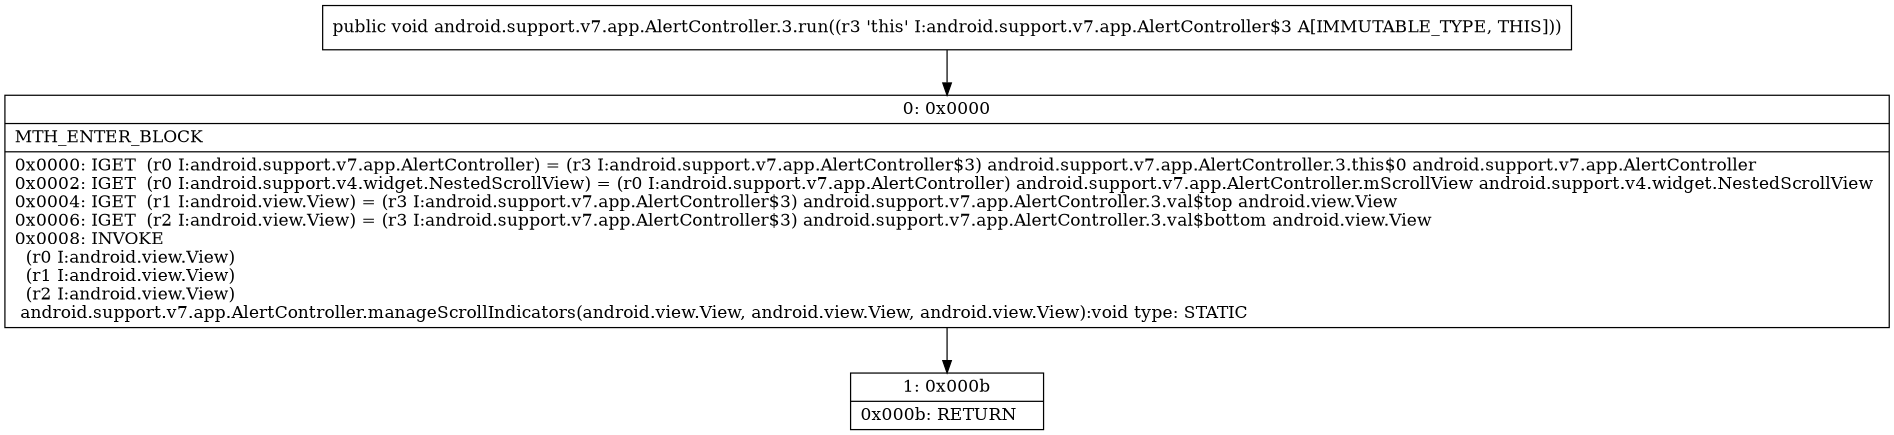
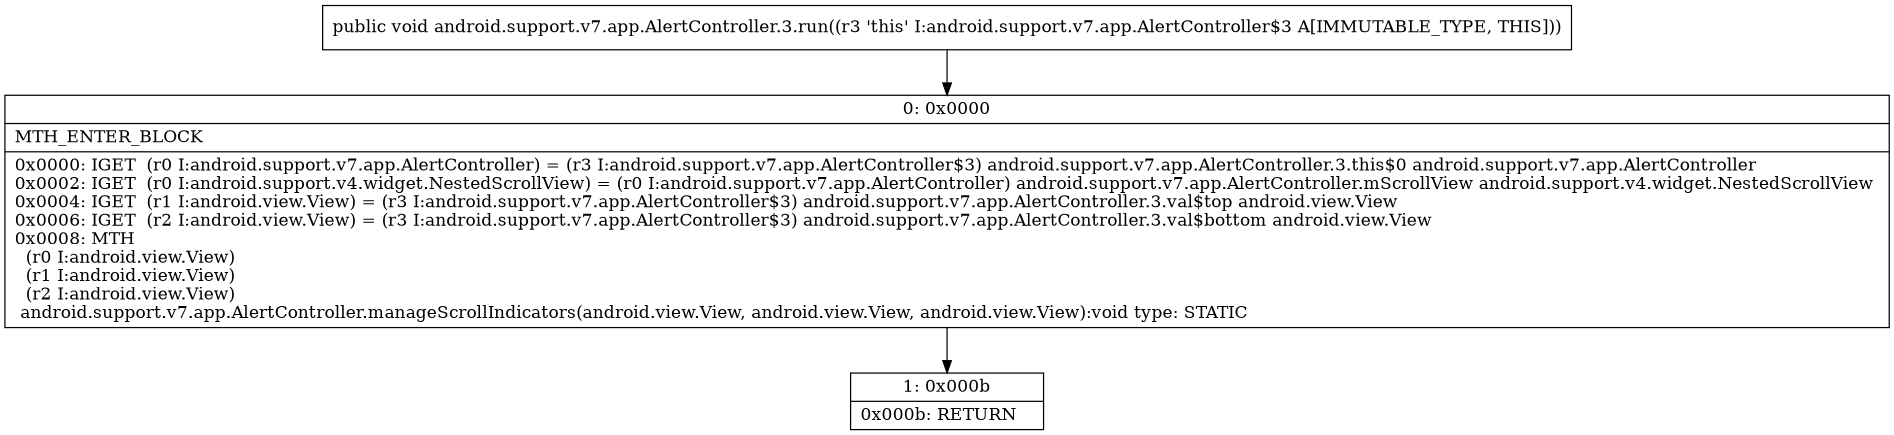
  digraph {
    node [shape=record]
-   n1 [label="{0\:\ 0x0000|MTH_ENTER_BLOCK\l|0x0000: IGET  (r0 I:android.support.v7.app.AlertController) = (r3 I:android.support.v7.app.AlertController$3) android.support.v7.app.AlertController.3.this$0 android.support.v7.app.AlertController \l0x0002: IGET  (r0 I:android.support.v4.widget.NestedScrollView) = (r0 I:android.support.v7.app.AlertController) android.support.v7.app.AlertController.mScrollView android.support.v4.widget.NestedScrollView \l0x0004: IGET  (r1 I:android.view.View) = (r3 I:android.support.v7.app.AlertController$3) android.support.v7.app.AlertController.3.val$top android.view.View \l0x0006: IGET  (r2 I:android.view.View) = (r3 I:android.support.v7.app.AlertController$3) android.support.v7.app.AlertController.3.val$bottom android.view.View \l0x0008: INVOKE  \l  (r0 I:android.view.View)\l  (r1 I:android.view.View)\l  (r2 I:android.view.View)\l android.support.v7.app.AlertController.manageScrollIndicators(android.view.View, android.view.View, android.view.View):void type: STATIC \l}"]
+   n1 [label="{0\:\ 0x0000|MTH_ENTER_BLOCK\l|0x0000: IGET  (r0 I:android.support.v7.app.AlertController) = (r3 I:android.support.v7.app.AlertController$3) android.support.v7.app.AlertController.3.this$0 android.support.v7.app.AlertController \l0x0002: IGET  (r0 I:android.support.v4.widget.NestedScrollView) = (r0 I:android.support.v7.app.AlertController) android.support.v7.app.AlertController.mScrollView android.support.v4.widget.NestedScrollView \l0x0004: IGET  (r1 I:android.view.View) = (r3 I:android.support.v7.app.AlertController$3) android.support.v7.app.AlertController.3.val$top android.view.View \l0x0006: IGET  (r2 I:android.view.View) = (r3 I:android.support.v7.app.AlertController$3) android.support.v7.app.AlertController.3.val$bottom android.view.View \l0x0008: MTH  \l  (r0 I:android.view.View)\l  (r1 I:android.view.View)\l  (r2 I:android.view.View)\l android.support.v7.app.AlertController.manageScrollIndicators(android.view.View, android.view.View, android.view.View):void type: STATIC \l}"]
    n2 [label="{1\:\ 0x000b|0x000b: RETURN   \l}"]
    n3 [label="{public void android.support.v7.app.AlertController.3.run((r3 'this' I:android.support.v7.app.AlertController$3 A[IMMUTABLE_TYPE, THIS])) }"]
    n1 -> n2
    n3 -> n1
  }
